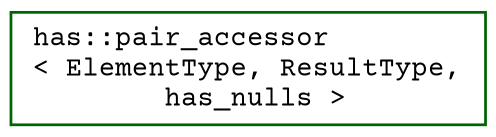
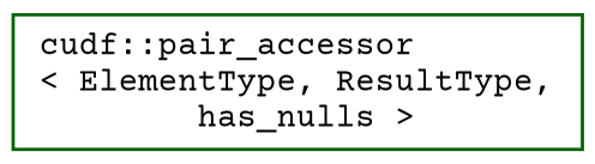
  digraph {
    rankdir=LR
    fontname="Courier Prime"
-   n1 [color=darkgreen fillcolor=white fontname="Courier Prime" fontsize=10 height=0.2 label="has::pair_accessor\l\< ElementType, ResultType,\l has_nulls \>" shape=record style=filled width=0.4]
+   n1 [color=darkgreen fillcolor=white fontname="Courier Prime" fontsize=10 height=0.2 label="cudf::pair_accessor\l\< ElementType, ResultType,\l has_nulls \>" shape=record style=filled width=0.4]
  }
